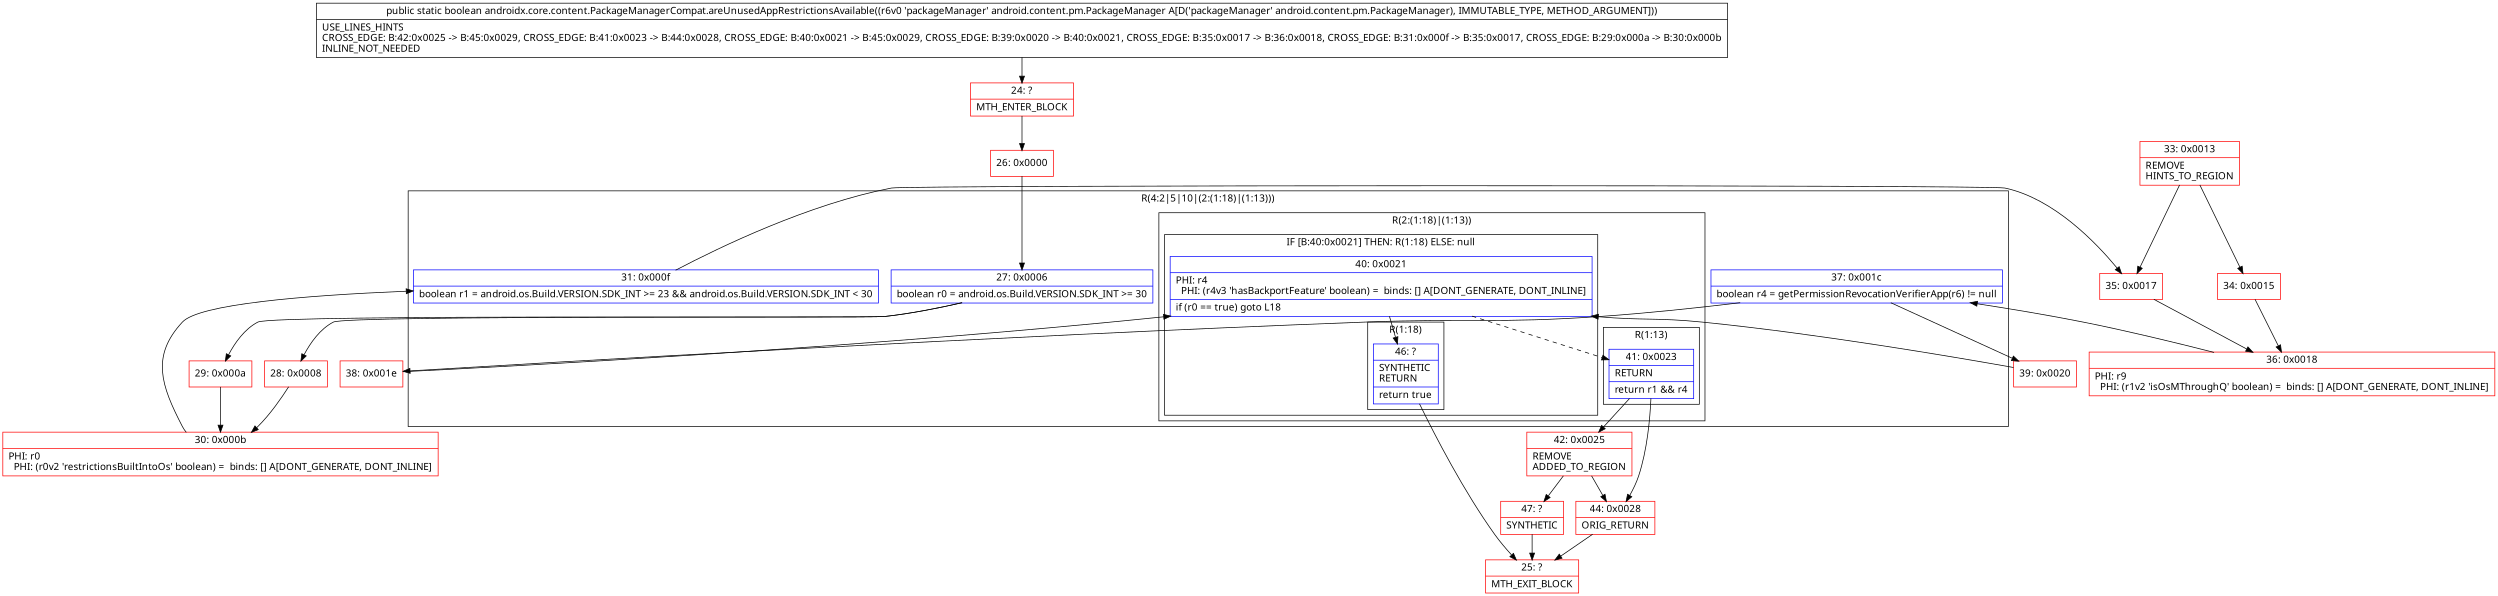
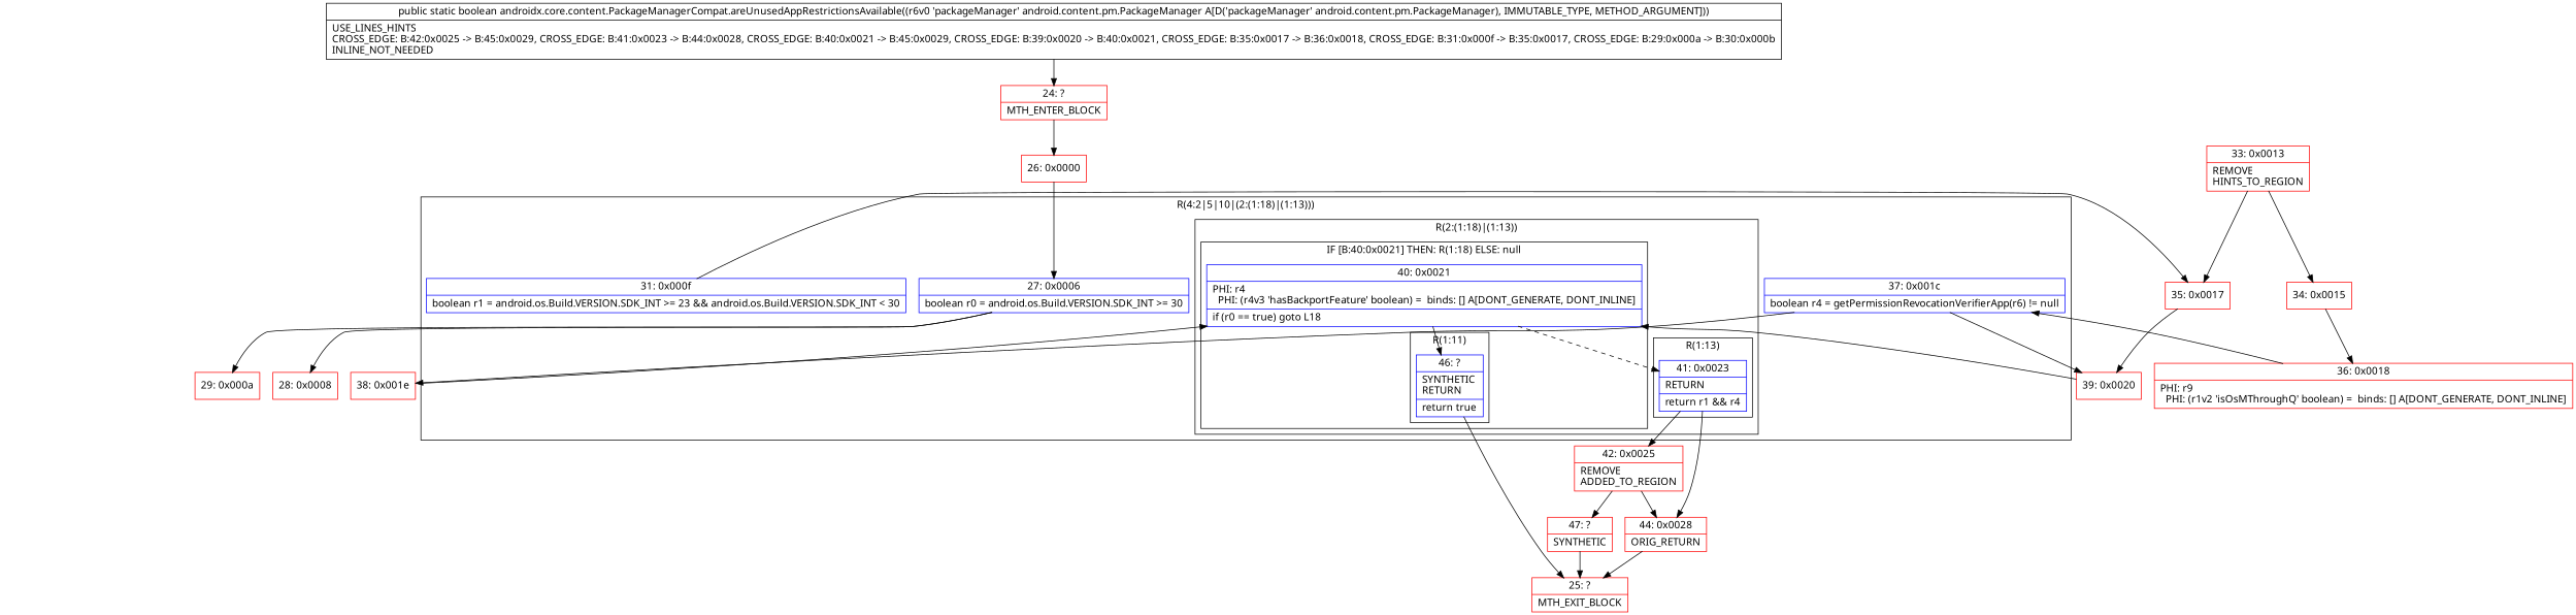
  digraph {
    fontname="Noto Sans"
    node [color=red fontname="Noto Sans" shape=record]
    edge [fontname="Noto Sans"]
    n1 [color=blue label="{46\:\ ?|SYNTHETIC\lRETURN\l|return true\l}"]
    n2 [color=blue label="{40\:\ 0x0021|PHI: r4 \l  PHI: (r4v3 'hasBackportFeature' boolean) =  binds: [] A[DONT_GENERATE, DONT_INLINE]\l|if (r0 == true) goto L18\l}"]
    n3 [color=blue label="{41\:\ 0x0023|RETURN\l|return r1 && r4\l}"]
    n4 [color=blue label="{27\:\ 0x0006|boolean r0 = android.os.Build.VERSION.SDK_INT \>= 30\l}"]
    n5 [color=blue label="{31\:\ 0x000f|boolean r1 = android.os.Build.VERSION.SDK_INT \>= 23 && android.os.Build.VERSION.SDK_INT \< 30\l}"]
    n6 [color=blue label="{37\:\ 0x001c|boolean r4 = getPermissionRevocationVerifierApp(r6) != null\l}"]
    n7 [label="{25\:\ ?|MTH_EXIT_BLOCK\l}"]
    n8 [label="{42\:\ 0x0025|REMOVE\lADDED_TO_REGION\l}"]
    n9 [label="{44\:\ 0x0028|ORIG_RETURN\l}"]
    n10 [label="{28\:\ 0x0008}"]
    n11 [label="{29\:\ 0x000a}"]
    n12 [label="{35\:\ 0x0017}"]
    n13 [label="{38\:\ 0x001e}"]
    n14 [label="{39\:\ 0x0020}"]
-   n15 [label="{30\:\ 0x000b|PHI: r0 \l  PHI: (r0v2 'restrictionsBuiltIntoOs' boolean) =  binds: [] A[DONT_GENERATE, DONT_INLINE]\l}"]
    n16 [label="{36\:\ 0x0018|PHI: r9 \l  PHI: (r1v2 'isOsMThroughQ' boolean) =  binds: [] A[DONT_GENERATE, DONT_INLINE]\l}"]
    n17 [label="{47\:\ ?|SYNTHETIC\l}"]
    n18 [label="{24\:\ ?|MTH_ENTER_BLOCK\l}"]
    n19 [label="{26\:\ 0x0000}"]
    n20 [label="{33\:\ 0x0013|REMOVE\lHINTS_TO_REGION\l}"]
    n21 [label="{34\:\ 0x0015}"]
    n22 [label="{public static boolean androidx.core.content.PackageManagerCompat.areUnusedAppRestrictionsAvailable((r6v0 'packageManager' android.content.pm.PackageManager A[D('packageManager' android.content.pm.PackageManager), IMMUTABLE_TYPE, METHOD_ARGUMENT]))  | USE_LINES_HINTS\lCROSS_EDGE: B:42:0x0025 \-\> B:45:0x0029, CROSS_EDGE: B:41:0x0023 \-\> B:44:0x0028, CROSS_EDGE: B:40:0x0021 \-\> B:45:0x0029, CROSS_EDGE: B:39:0x0020 \-\> B:40:0x0021, CROSS_EDGE: B:35:0x0017 \-\> B:36:0x0018, CROSS_EDGE: B:31:0x000f \-\> B:35:0x0017, CROSS_EDGE: B:29:0x000a \-\> B:30:0x000b\lINLINE_NOT_NEEDED\l}" color=""]
    subgraph cluster_1 {
      label="R(4:2|5|10|(2:(1:18)|(1:13)))"
      n4
      n5
      n6
      subgraph cluster_2 {
        label="R(2:(1:18)|(1:13))"
        subgraph cluster_3 {
          label="IF [B:40:0x0021] THEN: R(1:18) ELSE: null"
          n2
          subgraph cluster_4 {
-           label="R(1:18)"
+           label="R(1:11)"
            n1
          }
        }
        subgraph cluster_5 {
          label="R(1:13)"
          n3
        }
      }
    }
    n1 -> n7
    n2 -> n1
    n2 -> n3 [style=dashed]
    n3 -> n8
    n3 -> n9
    n4 -> n10
    n4 -> n11
    n5 -> n12
    n6 -> n13
    n6 -> n14
    n8 -> n9
    n8 -> n17
    n9 -> n7
-   n10 -> n15
-   n11 -> n15
-   n12 -> n16
+   n12 -> n14
    n13 -> n2
    n14 -> n2
-   n15 -> n5
    n16 -> n6
    n17 -> n7
    n18 -> n19
    n19 -> n4
    n20 -> n12
    n20 -> n21
    n21 -> n16
    n22 -> n18
  }
